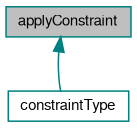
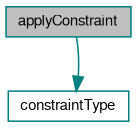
  digraph {
    rankdir=TB
    node [color=teal fontname=FreeSans fontsize=10 shape=record]
    n1 [fillcolor=grey75 fontcolor=black height=0.2 label=applyConstraint style=filled width=0.4]
    n2 [height=0.2 label=constraintType width=0.4]
-   n1 -> n2 [color=teal dir=back fontname=FreeSans fontsize=10 labelfontname=FreeSans labelfontsize=10 style=solid]
+   n2 -> n1 [color=teal dir=back fontname=FreeSans fontsize=10 labelfontname=FreeSans labelfontsize=10 style=solid]
  }
